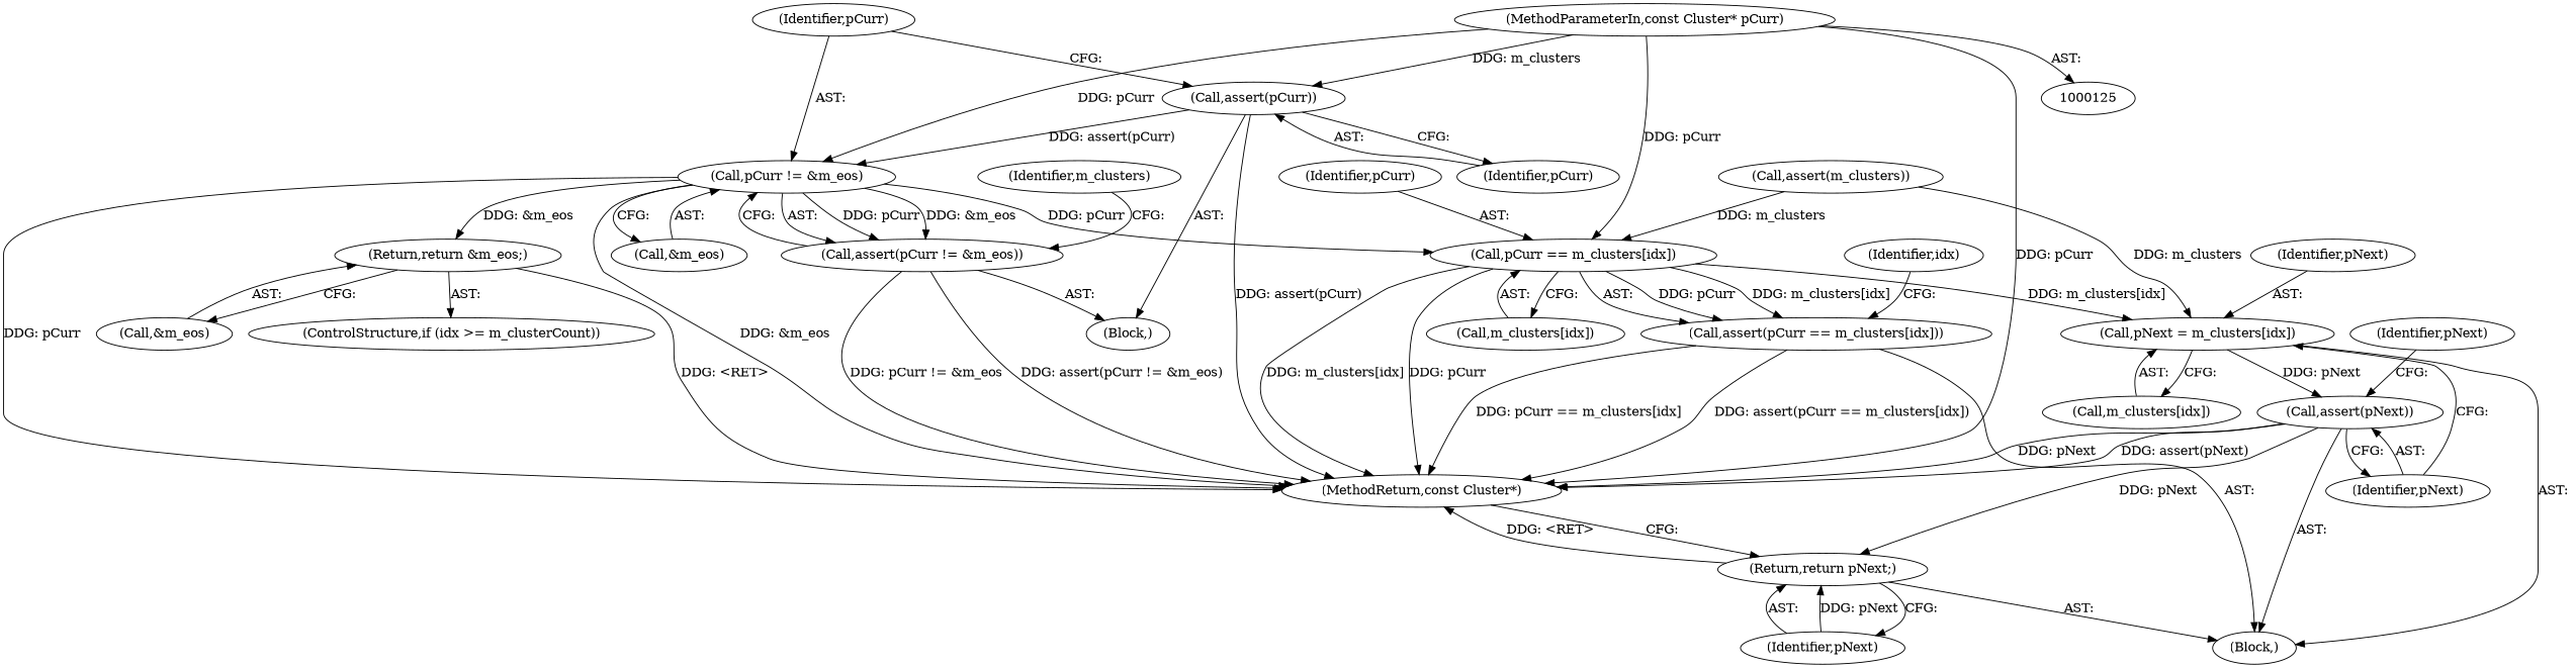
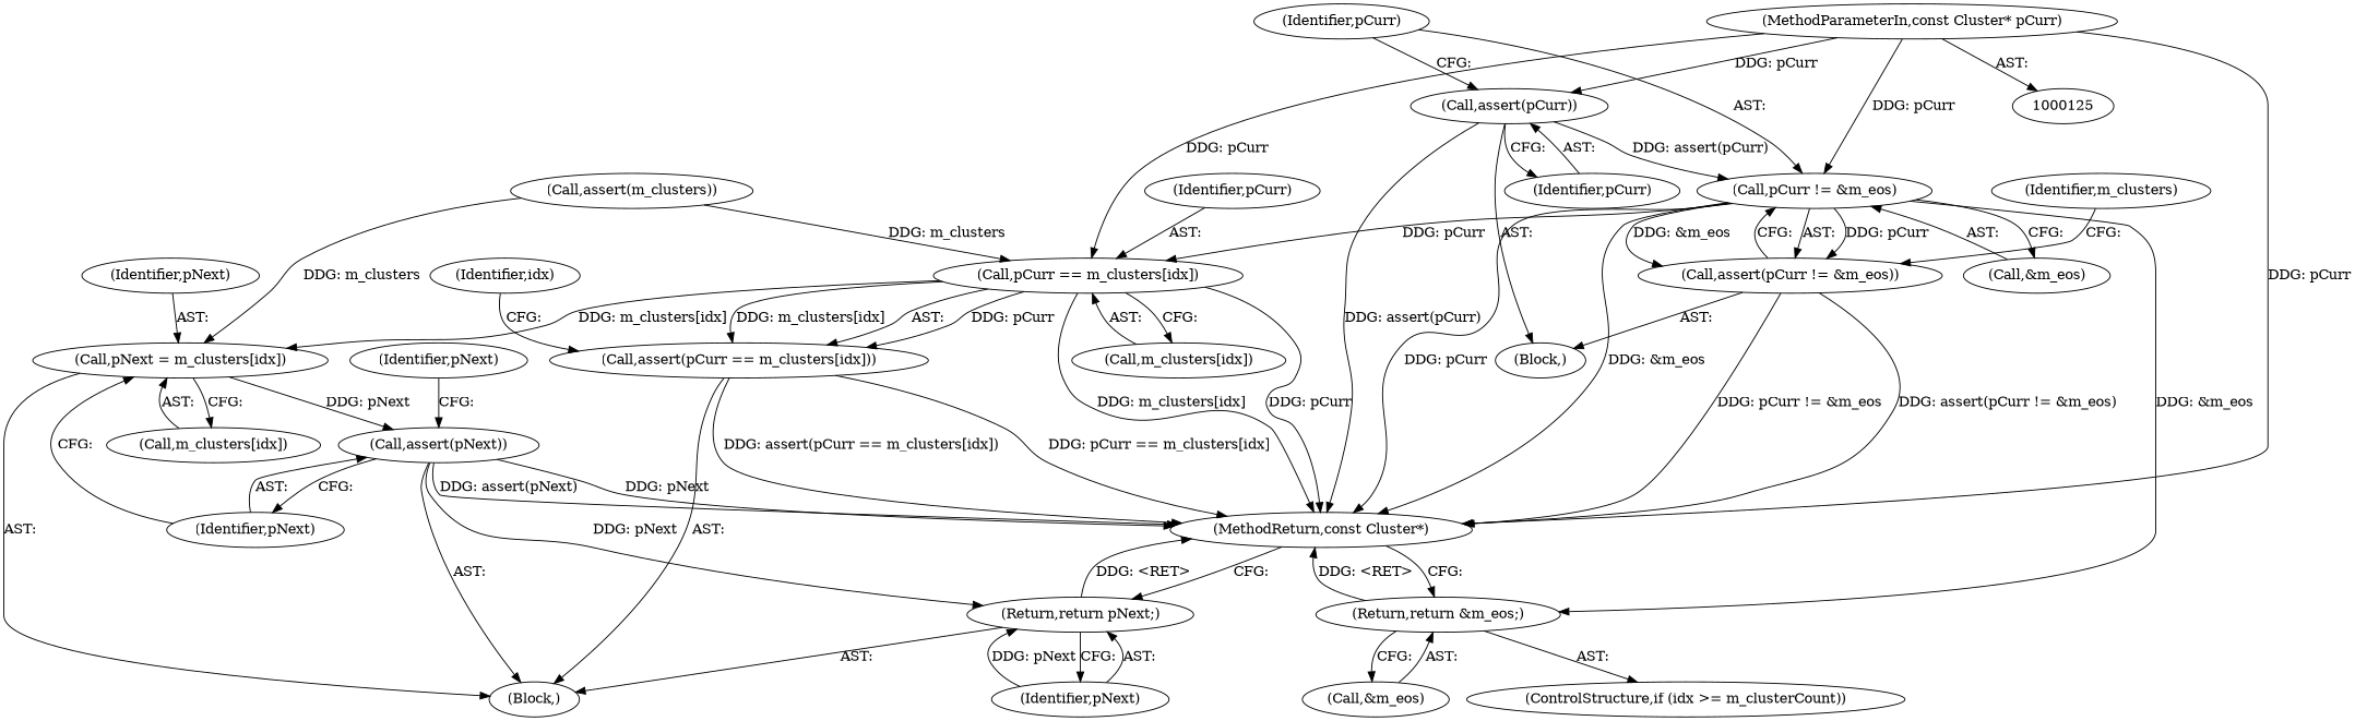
  digraph {
    n1 [label="(Call,assert(pCurr))"]
    n2 [label="(Call,pCurr != &m_eos)"]
    n3 [label="(Identifier,pCurr)"]
    n4 [label="(Block,)"]
    n5 [label="(MethodReturn,const Cluster*)"]
    n6 [label="(Call,pCurr == m_clusters[idx])"]
    n7 [label="(Call,assert(pCurr != &m_eos))"]
    n8 [label="(Return,return &m_eos;)"]
    n9 [label="(Call,&m_eos)"]
    n10 [label="(Return,return pNext;)"]
    n11 [label="(MethodParameterIn,const Cluster* pCurr)"]
    1000125
    n13 [label="(Call,assert(pCurr == m_clusters[idx]))"]
    n14 [label="(Call,pNext = m_clusters[idx])"]
    n15 [label="(Call,m_clusters[idx])"]
    n16 [label="(ControlStructure,if (idx >= m_clusterCount))"]
    n17 [label="(Call,&m_eos)"]
    n18 [label="(Block,)"]
    n19 [label="(Call,assert(pNext))"]
    n20 [label="(Call,m_clusters[idx])"]
    n21 [label="(Identifier,pNext)"]
    n22 [label="(Identifier,pNext)"]
    n23 [label="(Identifier,m_clusters)"]
    n24 [label="(Call,assert(m_clusters))"]
    n25 [label="(Identifier,pNext)"]
    n26 [label="(Identifier,idx)"]
    n27 [label="(Identifier,pCurr)"]
    n28 [label="(Identifier,pNext)"]
    n29 [label="(Identifier,pCurr)"]
    n1 -> n2 [label="DDG: assert(pCurr)"]
    n1 -> n3 [label="CFG: "]
    n1 -> n4 [label="AST: "]
    n1 -> n5 [label="DDG: assert(pCurr)"]
    n2 -> n5 [label="DDG: pCurr"]
    n2 -> n5 [label="DDG: &m_eos"]
    n2 -> n6 [label="DDG: pCurr"]
    n2 -> n7 [label="AST: "]
    n2 -> n7 [label="DDG: pCurr"]
    n2 -> n7 [label="DDG: &m_eos"]
    n2 -> n8 [label="DDG: &m_eos"]
    n2 -> n9 [label="CFG: "]
    n3 -> n1 [label="AST: "]
+   n5 -> n8 [label="CFG: "]
    n5 -> n10 [label="CFG: "]
    n6 -> n5 [label="DDG: m_clusters[idx]"]
    n6 -> n5 [label="DDG: pCurr"]
    n6 -> n13 [label="AST: "]
    n6 -> n13 [label="DDG: pCurr"]
    n6 -> n13 [label="DDG: m_clusters[idx]"]
    n6 -> n14 [label="DDG: m_clusters[idx]"]
    n6 -> n15 [label="CFG: "]
    n7 -> n2 [label="CFG: "]
    n7 -> n4 [label="AST: "]
    n7 -> n5 [label="DDG: assert(pCurr != &m_eos)"]
    n7 -> n5 [label="DDG: pCurr != &m_eos"]
    n8 -> n5 [label="DDG: <RET>"]
    n8 -> n16 [label="AST: "]
    n8 -> n17 [label="CFG: "]
    n9 -> n2 [label="AST: "]
    n10 -> n5 [label="DDG: <RET>"]
    n10 -> n18 [label="AST: "]
    n10 -> n22 [label="CFG: "]
-   n11 -> n1 [label="DDG: m_clusters"]
+   n11 -> n1 [label="DDG: pCurr"]
    n11 -> n2 [label="DDG: pCurr"]
    n11 -> n5 [label="DDG: pCurr"]
    n11 -> n6 [label="DDG: pCurr"]
    n11 -> 1000125 [label="AST: "]
    n13 -> n5 [label="DDG: pCurr == m_clusters[idx]"]
    n13 -> n5 [label="DDG: assert(pCurr == m_clusters[idx])"]
    n13 -> n18 [label="AST: "]
    n14 -> n18 [label="AST: "]
    n14 -> n19 [label="DDG: pNext"]
    n14 -> n20 [label="CFG: "]
    n15 -> n6 [label="AST: "]
    n17 -> n8 [label="AST: "]
    n19 -> n5 [label="DDG: assert(pNext)"]
    n19 -> n5 [label="DDG: pNext"]
    n19 -> n10 [label="DDG: pNext"]
    n19 -> n18 [label="AST: "]
    n19 -> n21 [label="CFG: "]
    n20 -> n14 [label="AST: "]
    n21 -> n14 [label="CFG: "]
    n21 -> n19 [label="AST: "]
    n22 -> n10 [label="AST: "]
    n22 -> n10 [label="DDG: pNext"]
    n23 -> n7 [label="CFG: "]
    n24 -> n6 [label="DDG: m_clusters"]
    n24 -> n14 [label="DDG: m_clusters"]
    n25 -> n19 [label="CFG: "]
    n26 -> n13 [label="CFG: "]
    n27 -> n6 [label="AST: "]
    n28 -> n14 [label="AST: "]
    n29 -> n1 [label="CFG: "]
    n29 -> n2 [label="AST: "]
  }
